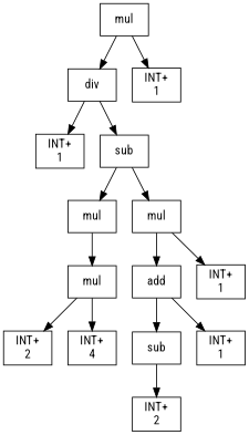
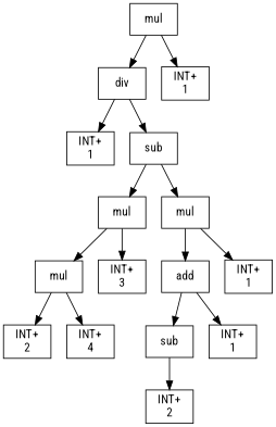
  digraph {
    fontname="Roboto Condensed"
    node [fontname="Roboto Condensed" shape=box]
    edge [fontname="Roboto Condensed"]
    n1 [label=mul]
    n2 [label=div]
    n3 [label="INT+\n1"]
    n4 [label="INT+\n1"]
    n5 [label=sub]
    n6 [label=mul]
    n7 [label=mul]
    n8 [label=mul]
+   n9 [label="INT+\n3"]
    n10 [label=add]
    n11 [label="INT+\n1"]
    n12 [label="INT+\n2"]
    n13 [label="INT+\n4"]
    n14 [label=sub]
    n15 [label="INT+\n1"]
    n16 [label="INT+\n2"]
    n1 -> n2
    n1 -> n3
    n2 -> n4
    n2 -> n5
    n5 -> n6
    n5 -> n7
    n6 -> n8
+   n6 -> n9
    n7 -> n10
    n7 -> n11
    n8 -> n12
    n8 -> n13
    n10 -> n14
    n10 -> n15
    n14 -> n16
  }
